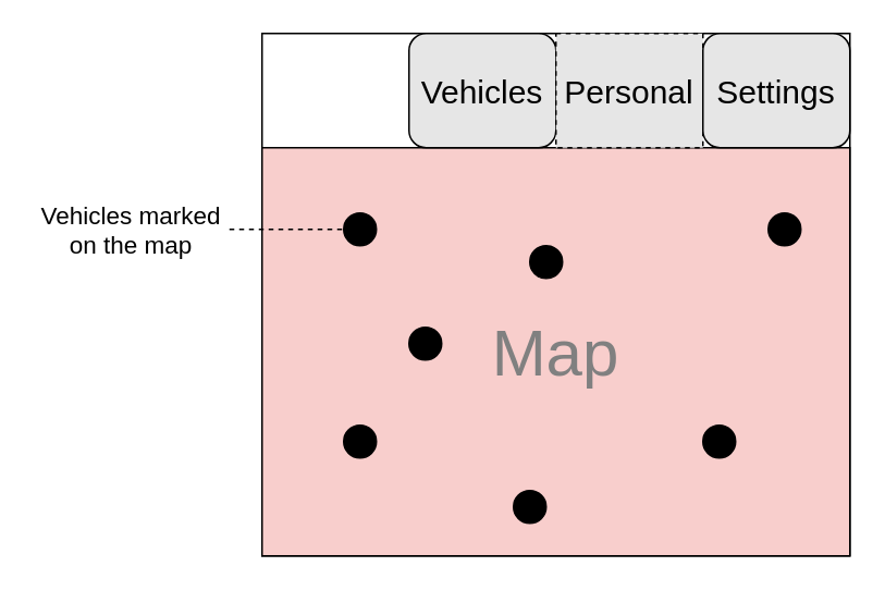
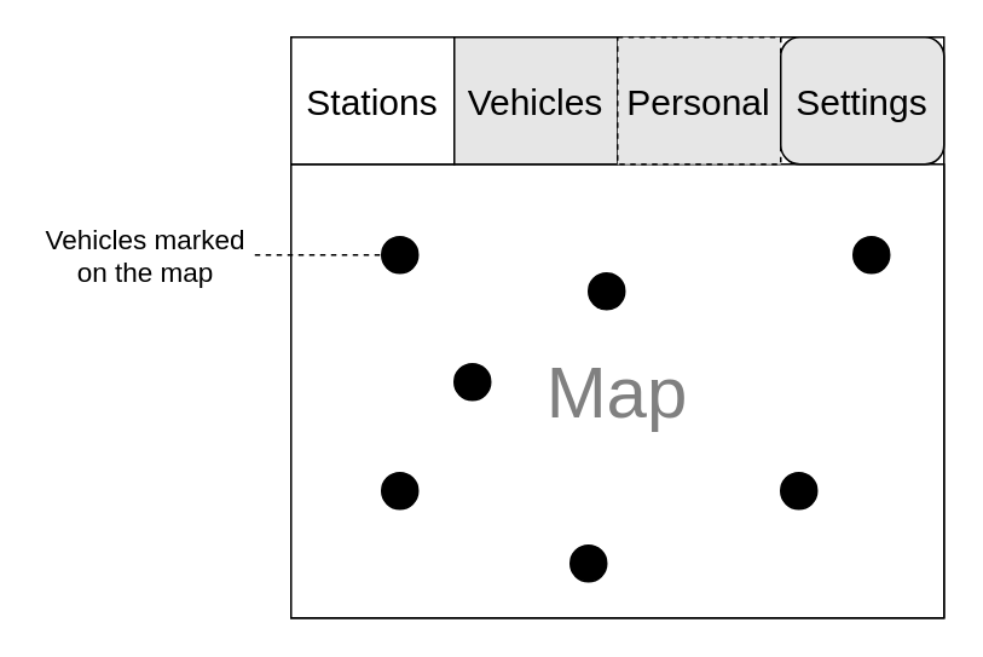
  <mxCell id="0" />
  <mxCell id="1" parent="0" />
  <mxCell id="2" value="" style="rounded=0;whiteSpace=wrap;html=1;fontSize=20;" parent="1" vertex="1"><mxGeometry x="160" width="360" height="320" as="geometry" y="20" /></mxCell>
- <mxCell id="3" value="&lt;p style=&quot;line-height: 1; font-size: 40px;&quot;&gt;Map&lt;/p&gt;" style="rounded=0;whiteSpace=wrap;html=1;fontSize=20;fontColor=#808080;fillColor=#f8cecc;" parent="1" vertex="1"><mxGeometry x="160" y="90" width="360" height="250" as="geometry" /></mxCell>
+ <mxCell id="3" value="&lt;p style=&quot;line-height: 1; font-size: 40px;&quot;&gt;Map&lt;/p&gt;" style="rounded=0;whiteSpace=wrap;html=1;fontSize=20;fontColor=#808080;" parent="1" vertex="1"><mxGeometry x="160" y="90" width="360" height="250" as="geometry" /></mxCell>
  <mxCell id="4" value="" style="ellipse;whiteSpace=wrap;html=1;aspect=fixed;fontSize=40;fontColor=#808080;fillColor=#000000;" parent="1" vertex="1"><mxGeometry x="210" y="130" width="20" height="20" as="geometry" /></mxCell>
  <mxCell id="5" value="" style="ellipse;whiteSpace=wrap;html=1;aspect=fixed;fontSize=40;fontColor=#808080;fillColor=#000000;" parent="1" vertex="1"><mxGeometry x="324" y="150" width="20" height="20" as="geometry" /></mxCell>
  <mxCell id="6" value="" style="ellipse;whiteSpace=wrap;html=1;aspect=fixed;fontSize=40;fontColor=#808080;fillColor=#000000;" parent="1" vertex="1"><mxGeometry x="210" y="260" width="20" height="20" as="geometry" /></mxCell>
  <mxCell id="7" value="" style="ellipse;whiteSpace=wrap;html=1;aspect=fixed;fontSize=40;fontColor=#808080;fillColor=#000000;" parent="1" vertex="1"><mxGeometry x="314" y="300" width="20" height="20" as="geometry" /></mxCell>
  <mxCell id="8" value="" style="ellipse;whiteSpace=wrap;html=1;aspect=fixed;fontSize=40;fontColor=#808080;fillColor=#000000;" parent="1" vertex="1"><mxGeometry x="250" y="200" width="20" height="20" as="geometry" /></mxCell>
  <mxCell id="9" value="" style="ellipse;whiteSpace=wrap;html=1;aspect=fixed;fontSize=40;fontColor=#808080;fillColor=#000000;" parent="1" vertex="1"><mxGeometry x="470" y="130" width="20" height="20" as="geometry" /></mxCell>
  <mxCell id="10" value="" style="ellipse;whiteSpace=wrap;html=1;aspect=fixed;fontSize=40;fontColor=#808080;fillColor=#000000;" parent="1" vertex="1"><mxGeometry x="430" y="260" width="20" height="20" as="geometry" /></mxCell>
  <mxCell id="11" value="" style="endArrow=none;dashed=1;html=1;rounded=0;fontSize=40;fontColor=#808080;entryX=0;entryY=0.5;entryDx=0;entryDy=0;" parent="1" target="4" edge="1"><mxGeometry width="50" height="50" relative="1" as="geometry"><mxPoint x="140" y="140" as="sourcePoint" /><mxPoint x="100" y="115" as="targetPoint" /></mxGeometry></mxCell>
  <mxCell id="12" value="&lt;font style=&quot;font-size: 15px;&quot;&gt;Vehicles marked on the map&lt;/font&gt;" style="text;html=1;strokeColor=none;fillColor=none;align=center;verticalAlign=middle;whiteSpace=wrap;rounded=0;fontSize=10;fontColor=#000000;" parent="1" vertex="1"><mxGeometry x="20" y="110" width="120" height="60" as="geometry" /></mxCell>
- <mxCell id="14" value="Vehicles" style="whiteSpace=wrap;html=1;fontSize=20;fontColor=#000000;fillColor=#E6E6E6;rounded=1;" parent="1" vertex="1"><mxGeometry x="250" width="90" height="70" as="geometry" y="20" /></mxCell>
+ <mxCell id="13" value="Stations" style="rounded=0;whiteSpace=wrap;html=1;fontSize=20;fontColor=#000000;fillColor=#FFFFFF;" parent="1" vertex="1"><mxGeometry x="160" width="90" height="70" as="geometry" y="20" /></mxCell>
+ <mxCell id="14" value="Vehicles" style="rounded=0;whiteSpace=wrap;html=1;fontSize=20;fontColor=#000000;fillColor=#E6E6E6;" parent="1" vertex="1"><mxGeometry x="250" width="90" height="70" as="geometry" y="20" /></mxCell>
  <mxCell id="15" value="Personal" style="rounded=0;whiteSpace=wrap;html=1;fontSize=20;fontColor=#000000;fillColor=#E6E6E6;dashed=1;" parent="1" vertex="1"><mxGeometry x="340" width="90" height="70" as="geometry" y="20" /></mxCell>
  <mxCell id="16" value="Settings" style="whiteSpace=wrap;html=1;fontSize=20;fontColor=#000000;fillColor=#E6E6E6;rounded=1;" parent="1" vertex="1"><mxGeometry x="430" width="90" height="70" as="geometry" y="20" /></mxCell>
